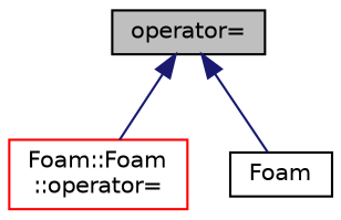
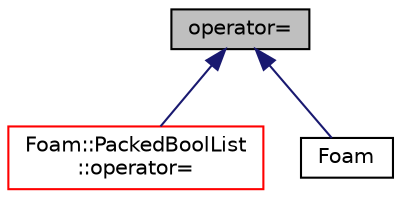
  digraph {
    rankdir=TB
    node [color=black fontname=Helvetica fontsize=10 shape=record]
    edge [color=midnightblue dir=back fontname=Helvetica fontsize=10 labelfontname=Helvetica labelfontsize=10 style=solid]
    n1 [fillcolor=grey75 fontcolor=black height=0.2 label="operator=" style=filled width=0.4]
-   n2 [color=red height=0.2 label="Foam::Foam\l::operator=" width=0.4]
+   n2 [color=red height=0.2 label="Foam::PackedBoolList\l::operator=" width=0.4]
    n3 [height=0.2 label=Foam width=0.4]
    n1 -> n2
    n1 -> n3
  }
